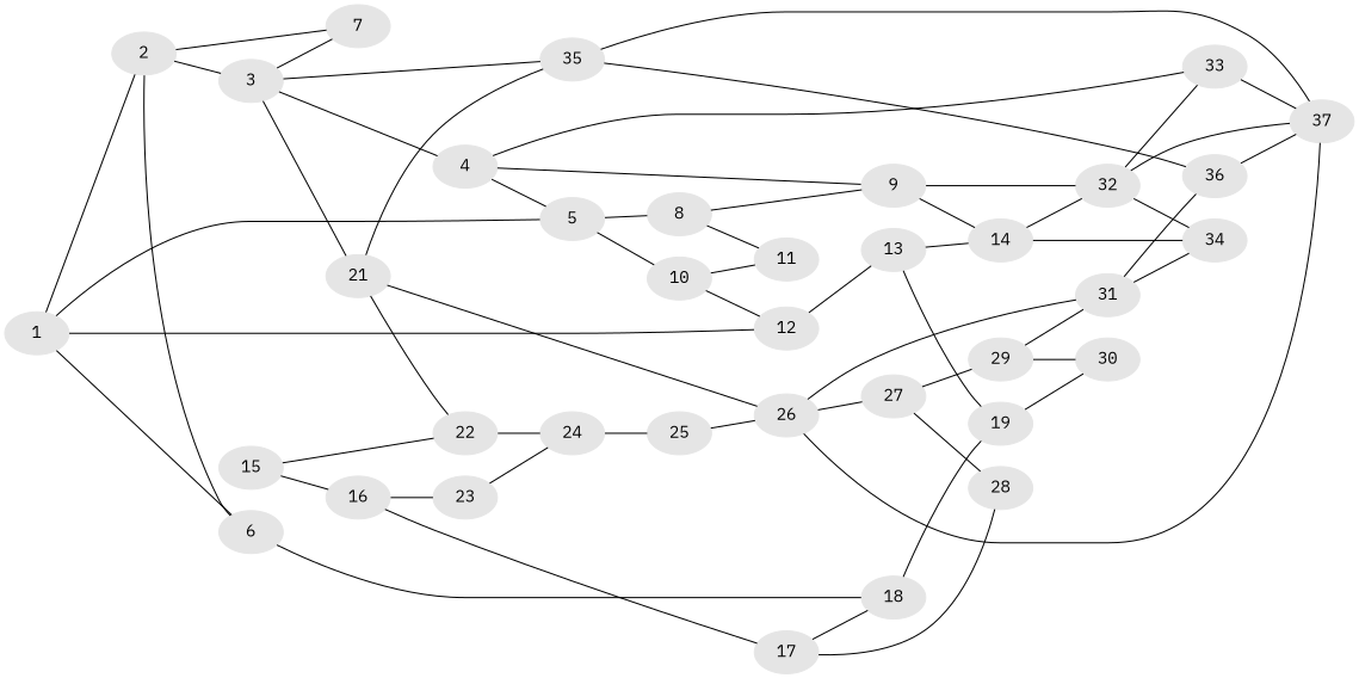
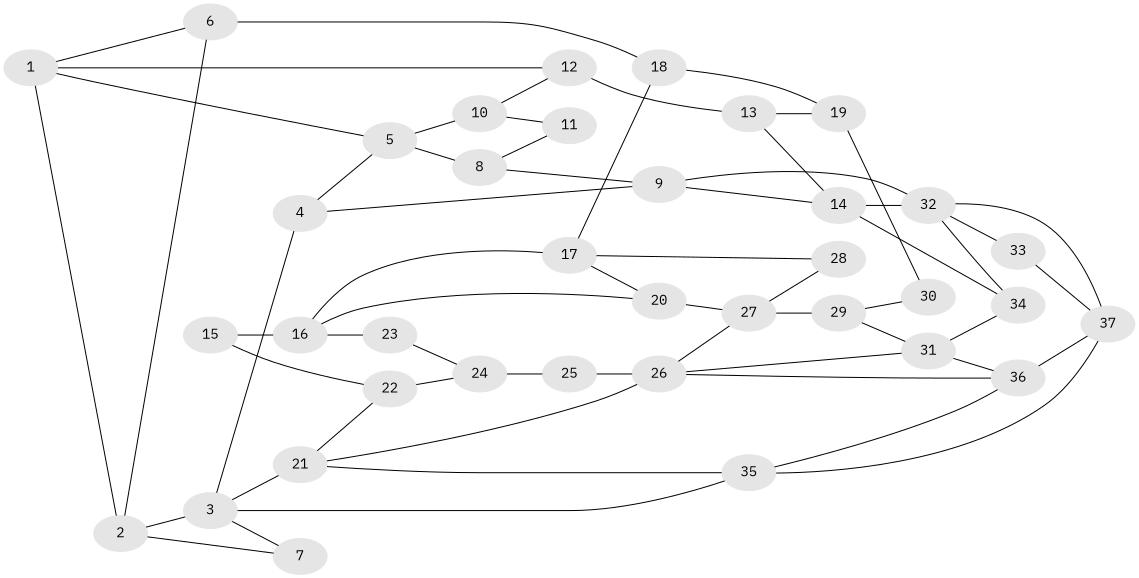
  graph {
    fontname="IBM Plex Mono"
    rankdir=LR
    node [color=gray90 fontname="IBM Plex Mono" style=filled]
    edge [fontname="IBM Plex Mono" weight=1.0]
    1
    2
    5
    6
    12
    3
    7
    8
    10
    18
    13
    4
    21
    35
    9
    33
    22
    26
    36
    37
    14
    32
    11
    19
    15
    16
    34
    30
    29
    31
    17
+   20
    23
    24
    28
    27
    25
    1 -- 2
    1 -- 5
    1 -- 6
    1 -- 12 [weight=2.0]
    2 -- 6
    2 -- 3
    2 -- 7 [weight=3.0]
    5 -- 8
    5 -- 10
    6 -- 18
    12 -- 13
    3 -- 7
    3 -- 4
    3 -- 21
    3 -- 35
    8 -- 9
    8 -- 11 [weight=2.0]
    10 -- 12
    10 -- 11
    18 -- 19
    13 -- 14
    13 -- 19
    4 -- 5
    4 -- 9
-   4 -- 33
    21 -- 35 [weight=2.0]
    21 -- 22
    21 -- 26
    35 -- 36 [weight=2.0]
    35 -- 37
    9 -- 14
    9 -- 32
    33 -- 37 [weight=2.0]
    22 -- 24
-   26 -- 37
+   26 -- 36
    26 -- 31
    26 -- 27
    36 -- 37 [weight=2.0]
    14 -- 32
    14 -- 34
    32 -- 33
    32 -- 37
    32 -- 34 [weight=2.0]
    19 -- 30
    15 -- 22
    15 -- 16 [weight=2.0]
    16 -- 17
+   16 -- 20
    16 -- 23 [weight=2.0]
    29 -- 30 [weight=2.0]
    29 -- 31
    31 -- 36
    31 -- 34
    17 -- 18 [weight=2.0]
+   17 -- 20
    17 -- 28 [weight=2.0]
+   20 -- 27
    23 -- 24
    24 -- 25 [weight=4.0]
    27 -- 29 [weight=2.0]
    27 -- 28
    25 -- 26 [weight=2.0]
  }
